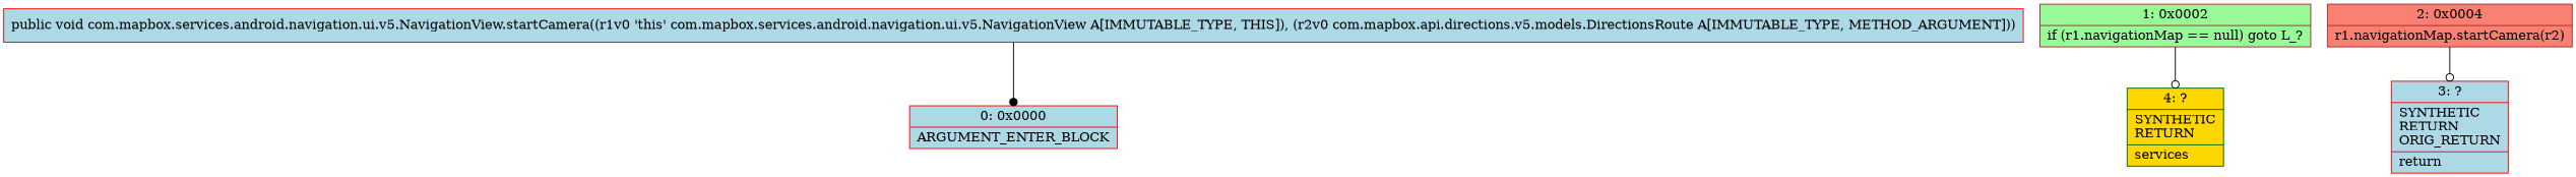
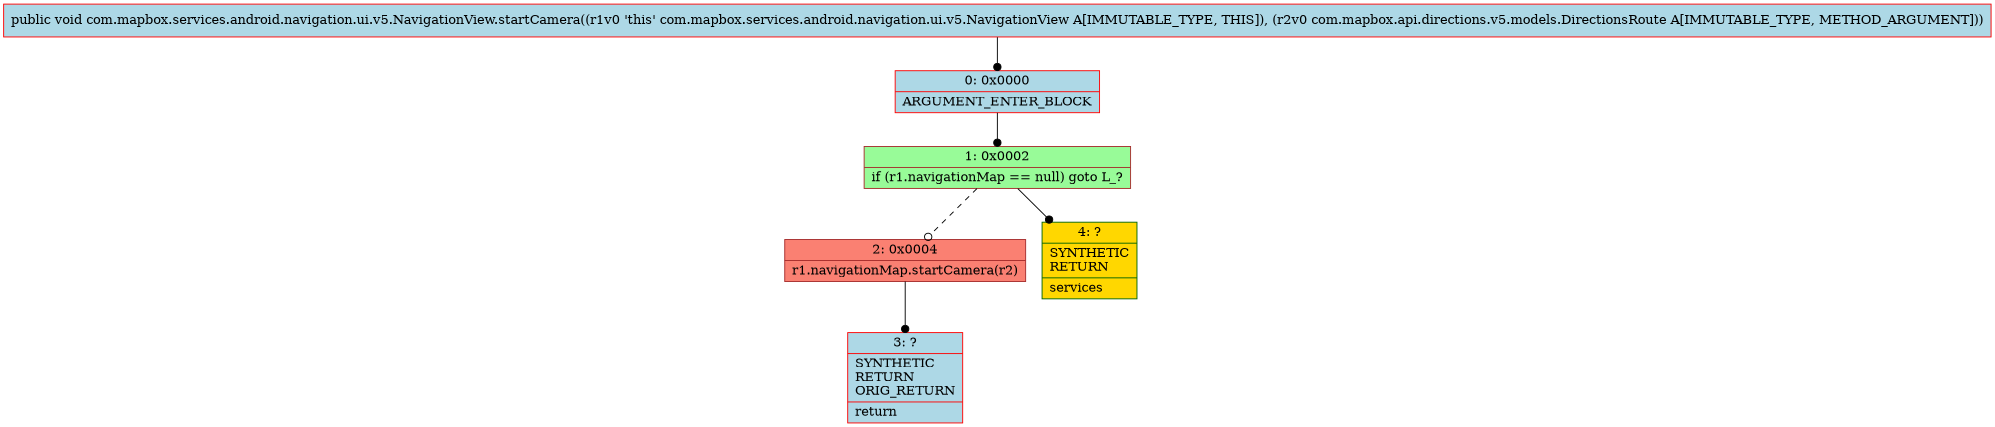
  digraph {
    node [color=red fillcolor=lightblue shape=record style=filled]
    edge [arrowhead=dot]
    n1 [label="{0\:\ 0x0000|ARGUMENT_ENTER_BLOCK\l}"]
    n2 [color=brown fillcolor=palegreen label="{1\:\ 0x0002|if (r1.navigationMap == null) goto L_?\l}"]
    n3 [color=brown fillcolor=salmon label="{2\:\ 0x0004|r1.navigationMap.startCamera(r2)\l}"]
    n4 [color=darkgreen fillcolor=gold label="{4\:\ ?|SYNTHETIC\lRETURN\l|services\l}"]
    n5 [label="{3\:\ ?|SYNTHETIC\lRETURN\lORIG_RETURN\l|return\l}"]
    n6 [label="{public void com.mapbox.services.android.navigation.ui.v5.NavigationView.startCamera((r1v0 'this' com.mapbox.services.android.navigation.ui.v5.NavigationView A[IMMUTABLE_TYPE, THIS]), (r2v0 com.mapbox.api.directions.v5.models.DirectionsRoute A[IMMUTABLE_TYPE, METHOD_ARGUMENT])) }"]
-   n2 -> n4 [arrowhead=odot]
-   n3 -> n5 [arrowhead=odot]
+   n1 -> n2
+   n2 -> n3 [arrowhead=odot style=dashed]
+   n2 -> n4
+   n3 -> n5
    n6 -> n1
  }
